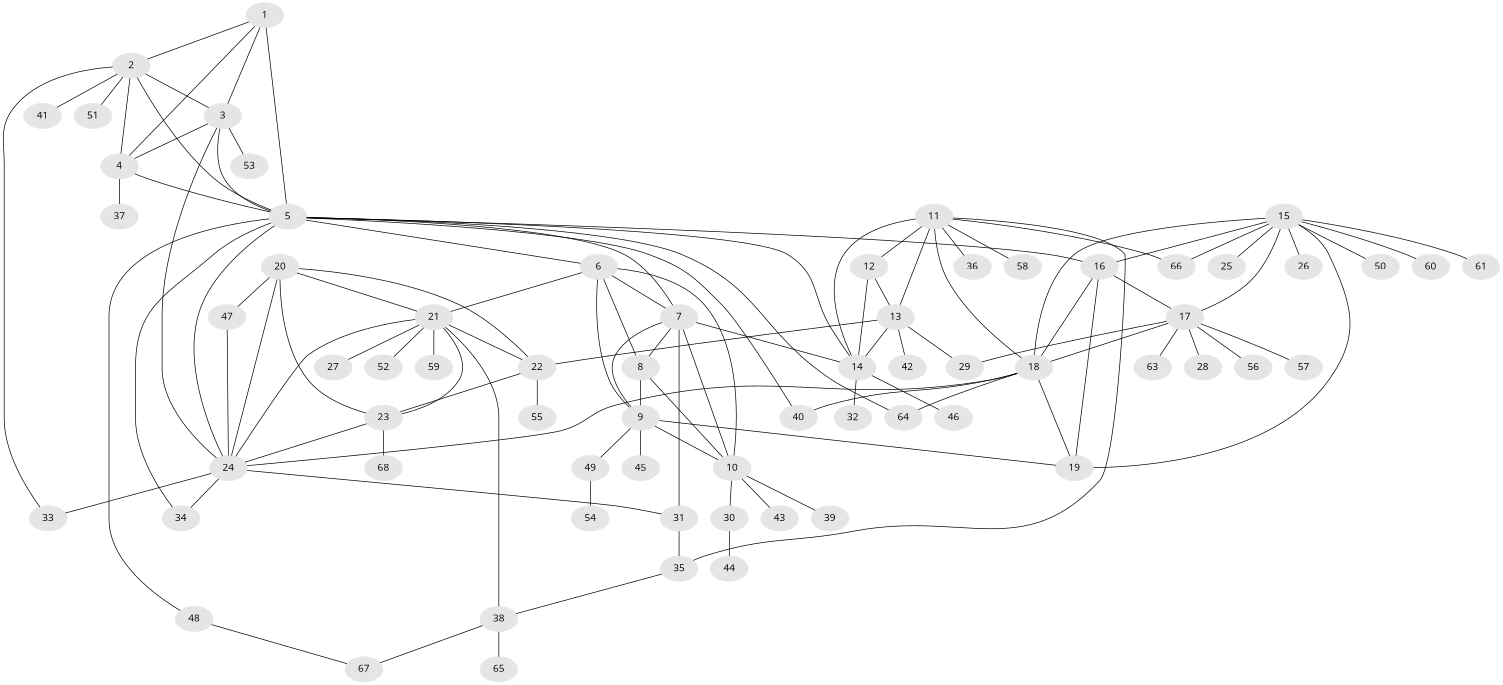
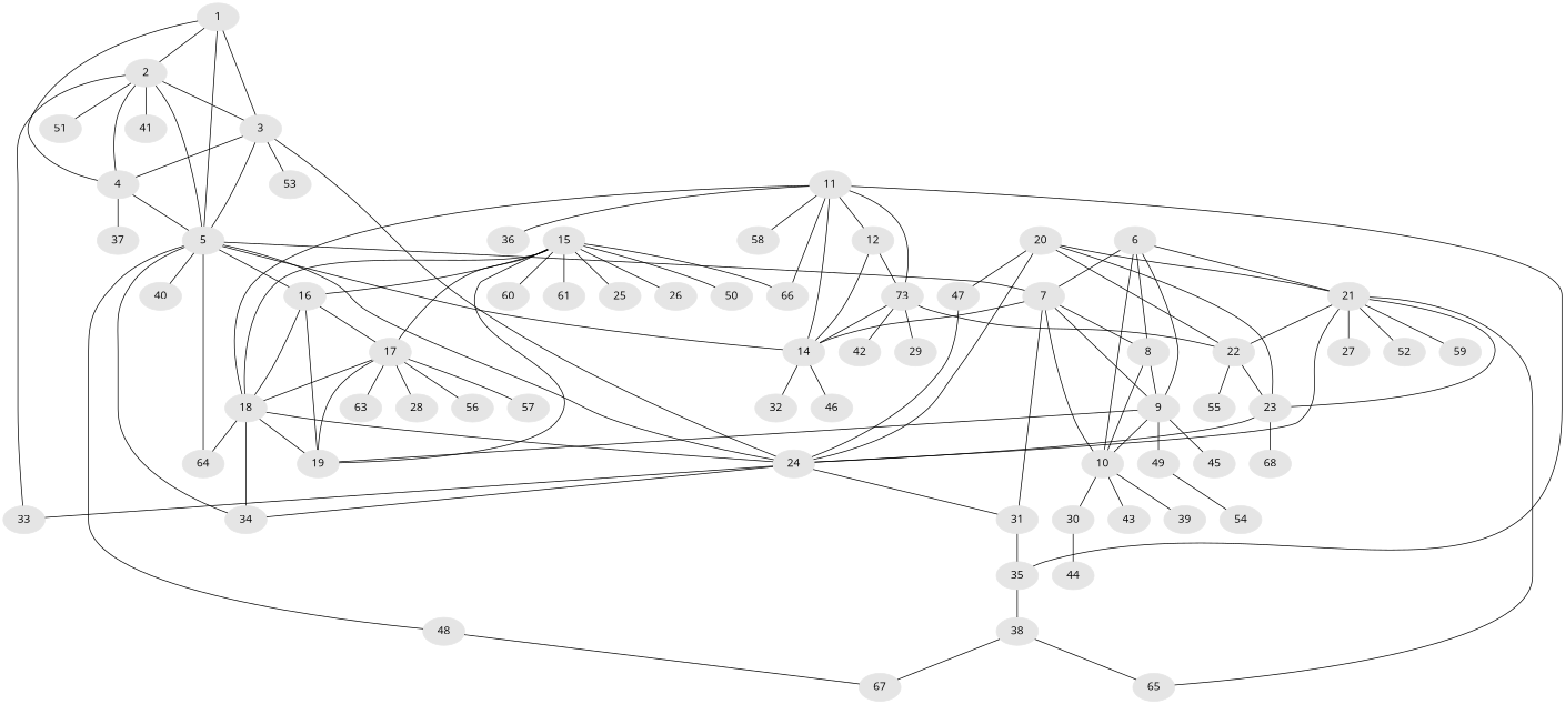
  graph {
    fontname="Open Sans"
    node [color=gray90 fontname="Open Sans" style=filled]
    edge [fontname="Open Sans" weight=1.0]
    1
    2
    3
    4
    5
    33
    41
    51
    24
    53
    37
    6
    7
    14
    16
    34
    40
    48
    64
    31
    8
    9
    10
    21
    32
    46
    19
    18
    17
    67
    45
    49
    30
    39
    43
    22
    23
    27
    38
    52
    59
    35
    54
    44
    11
    12
-   13
+   13 [label=73]
    36
    58
    66
    29
    42
    55
    15
    25
    26
    50
    60
    61
    28
    56
    57
    63
    20
    47
    n66 [label=68]
    65
    1 -- 2
    1 -- 3
    1 -- 4
    1 -- 5 [weight=3.0]
    2 -- 3
    2 -- 4
    2 -- 5
    2 -- 33
    2 -- 41
    2 -- 51
    3 -- 4
    3 -- 5
    3 -- 24
    3 -- 53
    4 -- 5
    4 -- 37 [weight=2.0]
    5 -- 24
-   5 -- 6
    5 -- 7
    5 -- 14
    5 -- 16
    5 -- 34
    5 -- 40
    5 -- 48
    5 -- 64
    24 -- 33
    24 -- 34
    24 -- 31
    6 -- 7
    6 -- 8
    6 -- 9
    6 -- 10
    6 -- 21
    7 -- 14
    7 -- 31 [weight=3.0]
    7 -- 8
    7 -- 9
    7 -- 10
    14 -- 32
    14 -- 46
    16 -- 19
    16 -- 18
    16 -- 17
    48 -- 67
    31 -- 35
    8 -- 9
    8 -- 10
    9 -- 10
    9 -- 19
    9 -- 45
    9 -- 49
    10 -- 30
    10 -- 39
    10 -- 43
    21 -- 24
    21 -- 22
    21 -- 23
    21 -- 27
-   21 -- 38
+   21 -- 65
    21 -- 52
    21 -- 59
    18 -- 24
-   18 -- 40
+   18 -- 34
    18 -- 64
    18 -- 19
-   17 -- 29
+   17 -- 19
    17 -- 18
    17 -- 28
    17 -- 56
    17 -- 57
    17 -- 63
    49 -- 54
    30 -- 44
    22 -- 23
    22 -- 55
    23 -- 24
    23 -- n66
    38 -- 67
    38 -- 65
    35 -- 38
    11 -- 14 [weight=2.0]
    11 -- 18
    11 -- 35
    11 -- 12
    11 -- 13
    11 -- 36
    11 -- 58
    11 -- 66
    12 -- 14 [weight=5.0]
    12 -- 13
    13 -- 14 [weight=2.0]
    13 -- 22
    13 -- 29
    13 -- 42
    15 -- 16
    15 -- 19
    15 -- 18
    15 -- 17
    15 -- 66
    15 -- 25
    15 -- 26
    15 -- 50
    15 -- 60
    15 -- 61
    20 -- 24
    20 -- 21
    20 -- 22
    20 -- 23
    20 -- 47 [weight=2.0]
    47 -- 24
  }
